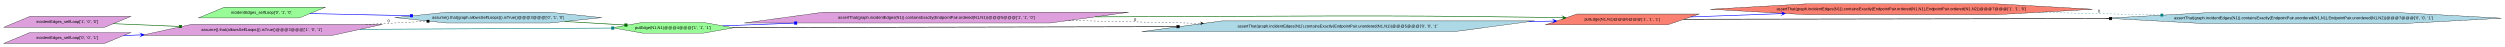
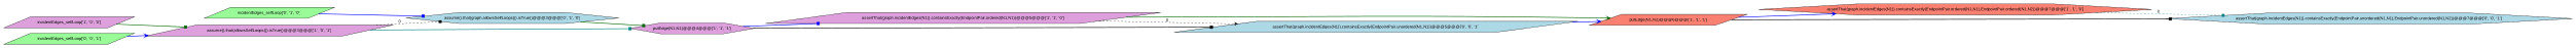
  digraph {
    fontname="Liberation Sans"
    rankdir=LR
    node [fillcolor=lightblue fontname="Liberation Sans" shape=parallelogram style=filled]
    edge [arrowhead=box color=blue fontname="Liberation Sans" style=bold]
    n1 [fillcolor=salmon label="assertThat(graph.incidentEdges(N1)).containsExactly(EndpointPair.ordered(N1,N1),EndpointPair.ordered(N1,N2))@@@7@@@['1', '1', '0']" shape=hexagon]
    n2 [label="assertThat(graph.incidentEdges(N1)).containsExactly(EndpointPair.unordered(N1,N1),EndpointPair.unordered(N1,N2))@@@7@@@['0', '0', '1']" shape=hexagon]
    n3 [fillcolor=palegreen label="incidentEdges_selfLoop['0', '1', '0']"]
    n4 [label="assume().that(graph.allowsSelfLoops()).isTrue()@@@3@@@['0', '1', '0']" shape=hexagon]
-   n5 [fillcolor=palegreen label="putEdge(N1,N1)@@@4@@@['1', '1', '1']" shape=hexagon]
+   n5 [fillcolor=plum label="putEdge(N1,N1)@@@4@@@['1', '1', '1']" shape=hexagon]
    n6 [fillcolor=plum label="assume().that(allowsSelfLoops()).isTrue()@@@3@@@['1', '0', '1']"]
    n7 [fillcolor=plum label="assertThat(graph.incidentEdges(N1)).containsExactly(EndpointPair.ordered(N1,N1))@@@5@@@['1', '1', '0']"]
    n8 [label="assertThat(graph.incidentEdges(N1)).containsExactly(EndpointPair.unordered(N1,N1))@@@5@@@['0', '0', '1']"]
    n9 [fillcolor=plum label="incidentEdges_selfLoop['1', '0', '0']"]
-   n10 [fillcolor=plum label="incidentEdges_selfLoop['0', '0', '1']"]
+   n10 [fillcolor=palegreen label="incidentEdges_selfLoop['0', '0', '1']"]
    n11 [fillcolor=salmon label="putEdge(N1,N2)@@@6@@@['1', '1', '1']"]
    n1 -> n2 [color=teal label=0 style=dashed]
    n3 -> n4
    n4 -> n5 [color=darkgreen]
    n5 -> n7
    n5 -> n8 [color=black]
    n6 -> n4 [color=black label=0 style=dashed]
    n6 -> n5 [color=teal]
    n7 -> n8 [arrowhead=vee color=black label=0 style=dashed]
    n7 -> n11 [arrowhead=vee color=darkgreen]
    n8 -> n11 [arrowhead=vee]
    n9 -> n6 [color=darkgreen]
    n10 -> n6 [arrowhead=vee]
    n11 -> n1 [arrowhead=vee]
    n11 -> n2 [color=black]
  }
